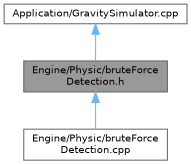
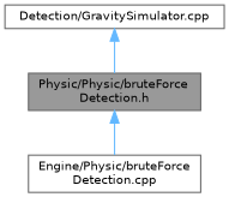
  digraph {
    fontname="DejaVu Sans"
    node [color=grey40 fillcolor=white fontname="DejaVu Sans" fontsize=10 shape=box style=filled]
    edge [color=steelblue1 dir=back fontname="DejaVu Sans" fontsize=10 labelfontname=Helvetica labelfontsize=10 style=solid]
-   n1 [color=gray40 fillcolor=grey60 fontcolor=black height=0.2 label="Engine/Physic/bruteForce\lDetection.h" width=0.4]
+   n1 [color=gray40 fillcolor=grey60 fontcolor=black height=0.2 label="Physic/Physic/bruteForce\lDetection.h" width=0.4]
    n2 [height=0.2 label="Engine/Physic/bruteForce\lDetection.cpp" width=0.4]
-   n3 [height=0.2 label="Application/GravitySimulator.cpp" width=0.4]
+   n3 [height=0.2 label="Detection/GravitySimulator.cpp" width=0.4]
    n1 -> n2
    n3 -> n1
  }
